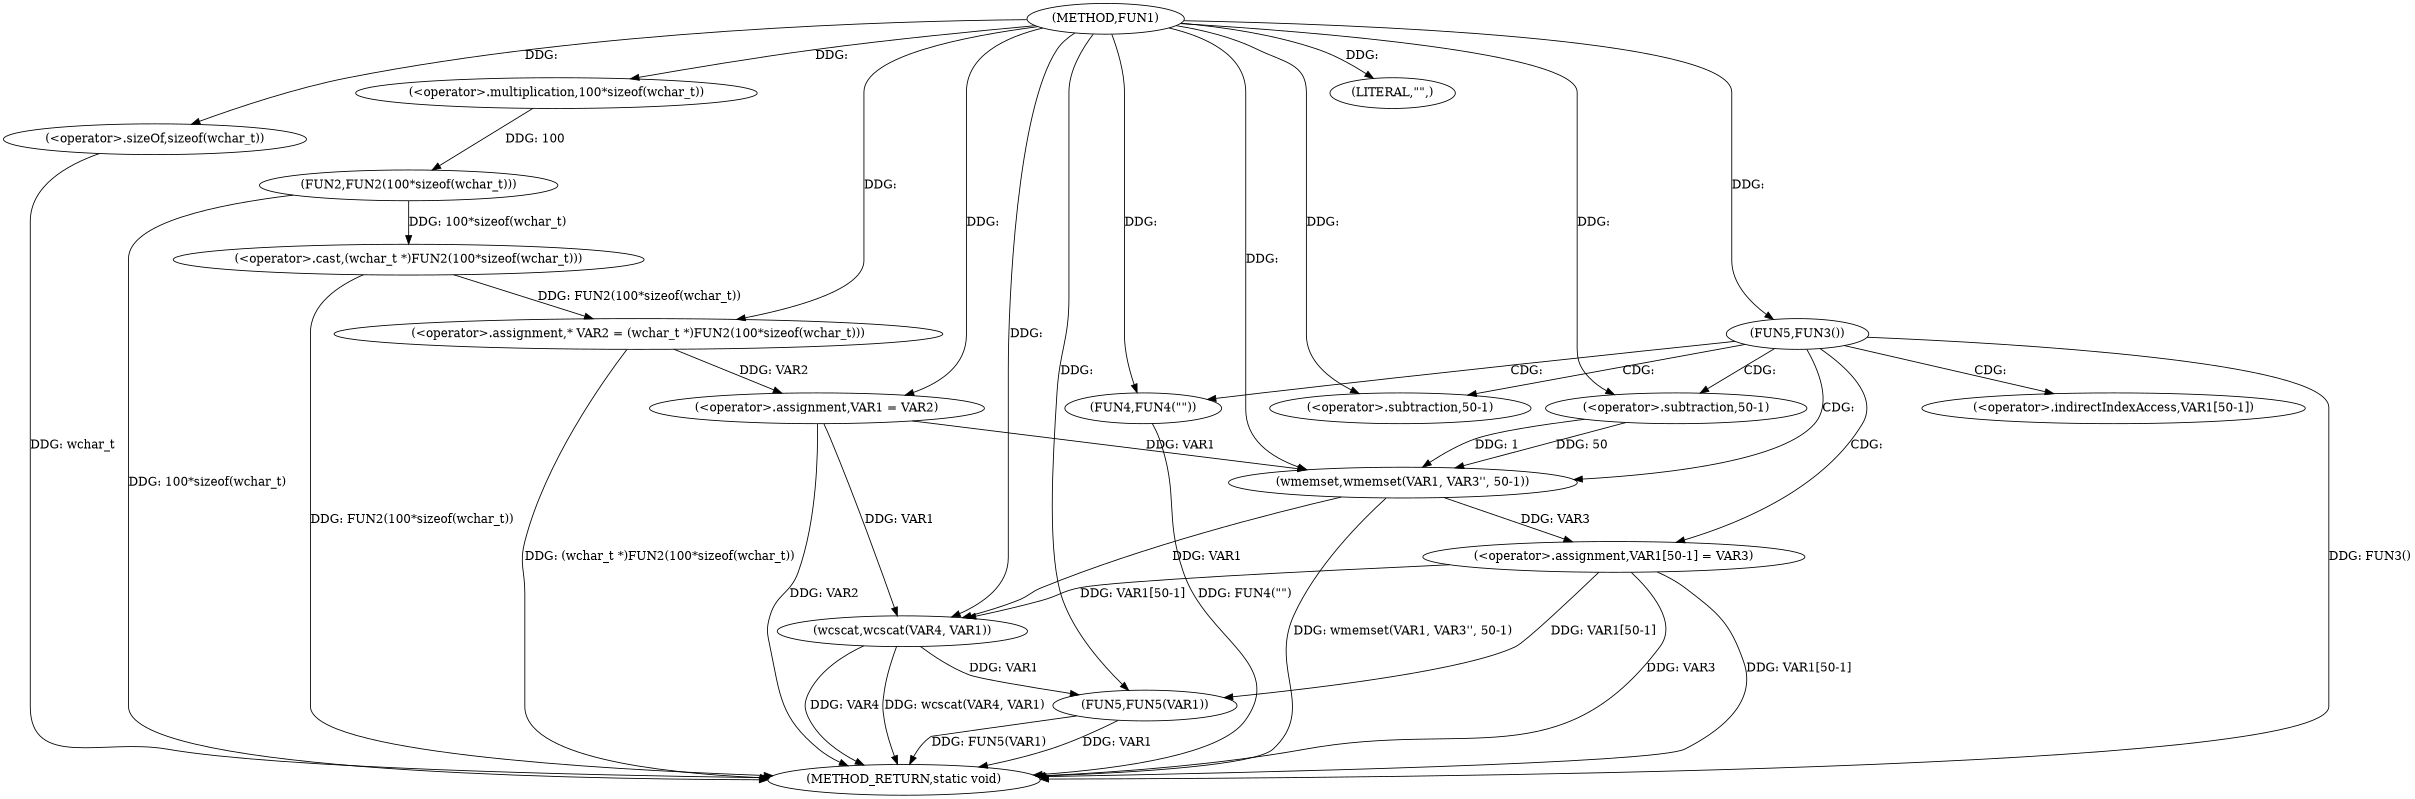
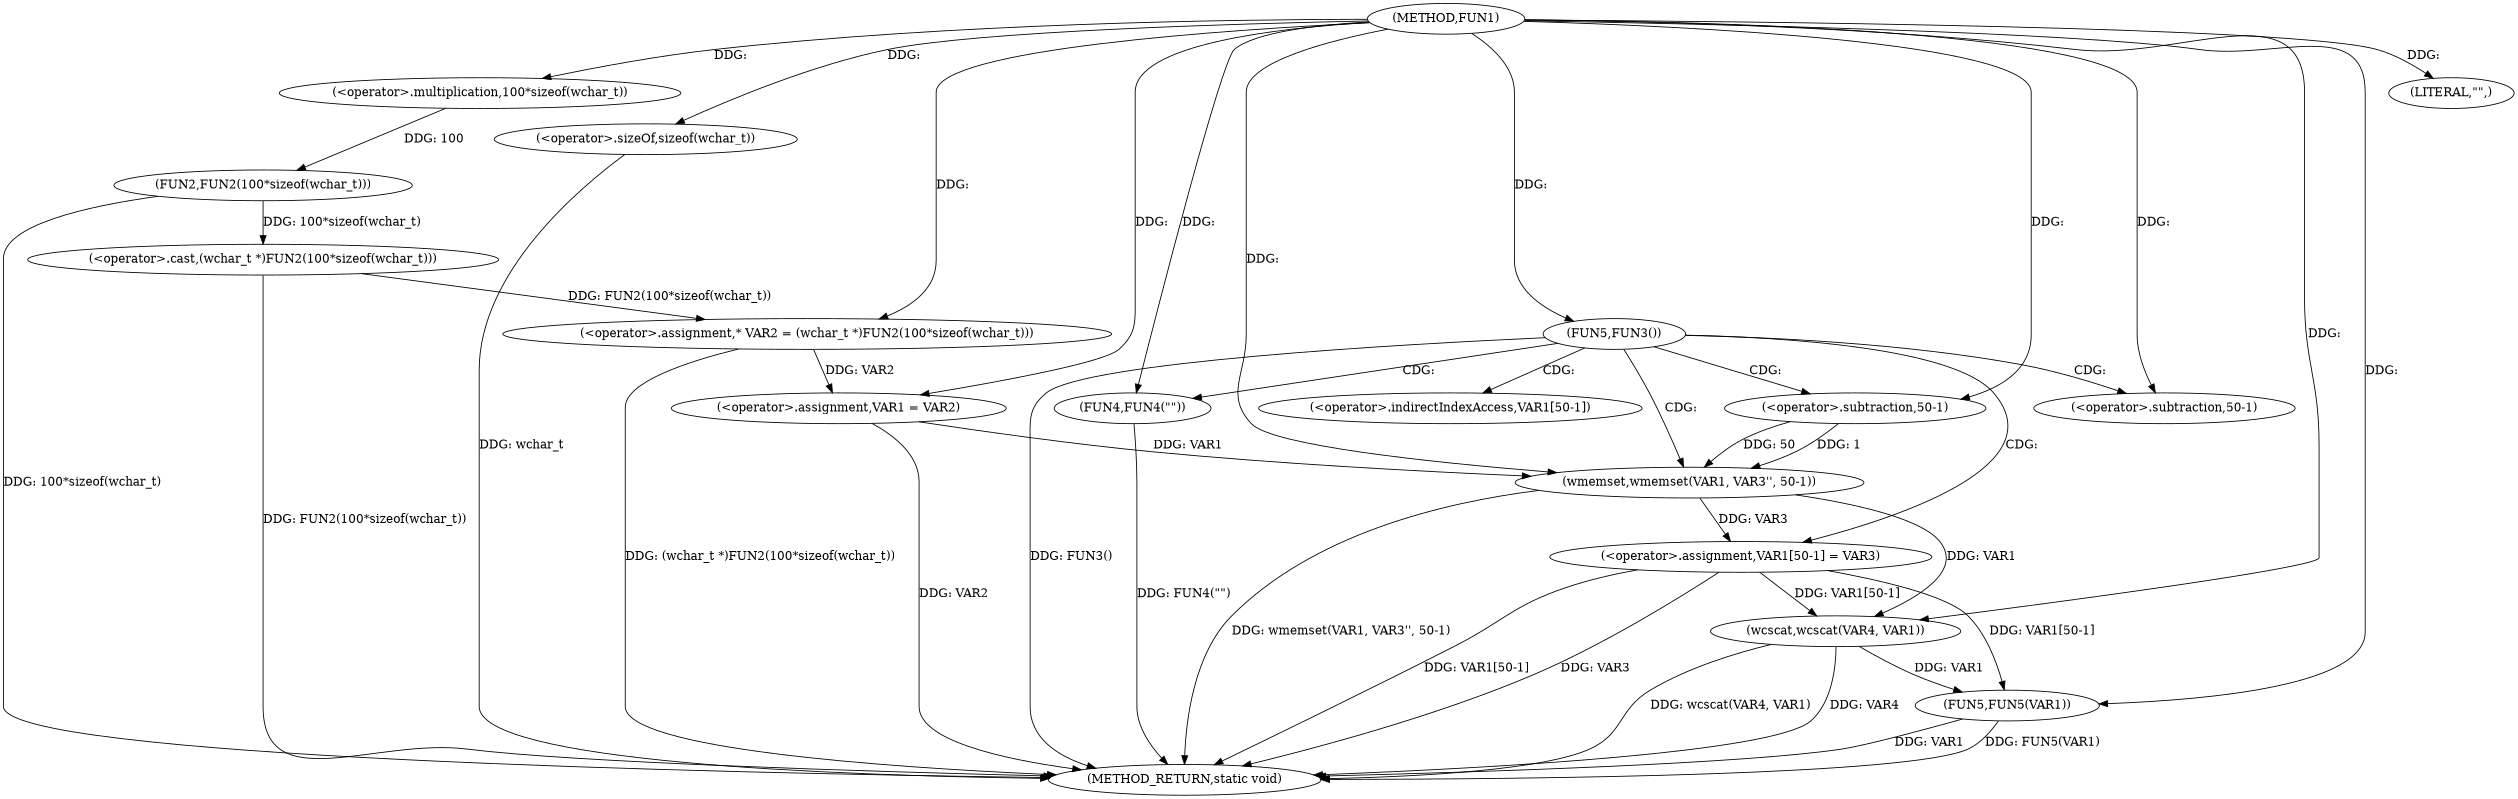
  digraph {
    n1 [label="(METHOD,FUN1)"]
    n2 [label="(<operator>.assignment,* VAR2 = (wchar_t *)FUN2(100*sizeof(wchar_t)))"]
    n3 [label="(<operator>.multiplication,100*sizeof(wchar_t))"]
    n4 [label="(<operator>.sizeOf,sizeof(wchar_t))"]
    n5 [label="(<operator>.assignment,VAR1 = VAR2)"]
    n6 [label="(FUN5,FUN3())"]
    n7 [label="(FUN4,FUN4(\"\"))"]
    n8 [label="(wmemset,wmemset(VAR1, VAR3'', 50-1))"]
    n9 [label="(<operator>.subtraction,50-1)"]
    n10 [label="(<operator>.subtraction,50-1)"]
    n11 [label="(LITERAL,\"\",)"]
    n12 [label="(wcscat,wcscat(VAR4, VAR1))"]
    n13 [label="(FUN5,FUN5(VAR1))"]
    n14 [label="(METHOD_RETURN,static void)"]
    n15 [label="(FUN2,FUN2(100*sizeof(wchar_t)))"]
    n16 [label="(<operator>.assignment,VAR1[50-1] = VAR3)"]
    n17 [label="(<operator>.indirectIndexAccess,VAR1[50-1])"]
    n18 [label="(<operator>.cast,(wchar_t *)FUN2(100*sizeof(wchar_t)))"]
    n1 -> n2 [label="DDG: "]
    n1 -> n3 [label="DDG: "]
    n1 -> n4 [label="DDG: "]
    n1 -> n5 [label="DDG: "]
    n1 -> n6 [label="DDG: "]
    n1 -> n7 [label="DDG: "]
    n1 -> n8 [label="DDG: "]
    n1 -> n9 [label="DDG: "]
    n1 -> n10 [label="DDG: "]
    n1 -> n11 [label="DDG: "]
    n1 -> n12 [label="DDG: "]
    n1 -> n13 [label="DDG: "]
    n2 -> n5 [label="DDG: VAR2"]
    n2 -> n14 [label="DDG: (wchar_t *)FUN2(100*sizeof(wchar_t))"]
    n3 -> n15 [label="DDG: 100"]
    n4 -> n14 [label="DDG: wchar_t"]
    n5 -> n8 [label="DDG: VAR1"]
-   n5 -> n12 [label="DDG: VAR1"]
    n5 -> n14 [label="DDG: VAR2"]
    n6 -> n7 [label="CDG: "]
    n6 -> n8 [label="CDG: "]
    n6 -> n9 [label="CDG: "]
    n6 -> n10 [label="CDG: "]
    n6 -> n14 [label="DDG: FUN3()"]
    n6 -> n16 [label="CDG: "]
    n6 -> n17 [label="CDG: "]
    n7 -> n14 [label="DDG: FUN4(\"\")"]
    n8 -> n12 [label="DDG: VAR1"]
    n8 -> n14 [label="DDG: wmemset(VAR1, VAR3'', 50-1)"]
    n8 -> n16 [label="DDG: VAR3"]
    n9 -> n8 [label="DDG: 50"]
    n9 -> n8 [label="DDG: 1"]
    n12 -> n13 [label="DDG: VAR1"]
    n12 -> n14 [label="DDG: wcscat(VAR4, VAR1)"]
    n12 -> n14 [label="DDG: VAR4"]
    n13 -> n14 [label="DDG: VAR1"]
    n13 -> n14 [label="DDG: FUN5(VAR1)"]
    n15 -> n14 [label="DDG: 100*sizeof(wchar_t)"]
    n15 -> n18 [label="DDG: 100*sizeof(wchar_t)"]
    n16 -> n12 [label="DDG: VAR1[50-1]"]
    n16 -> n13 [label="DDG: VAR1[50-1]"]
    n16 -> n14 [label="DDG: VAR1[50-1]"]
    n16 -> n14 [label="DDG: VAR3"]
    n18 -> n2 [label="DDG: FUN2(100*sizeof(wchar_t))"]
    n18 -> n14 [label="DDG: FUN2(100*sizeof(wchar_t))"]
  }
